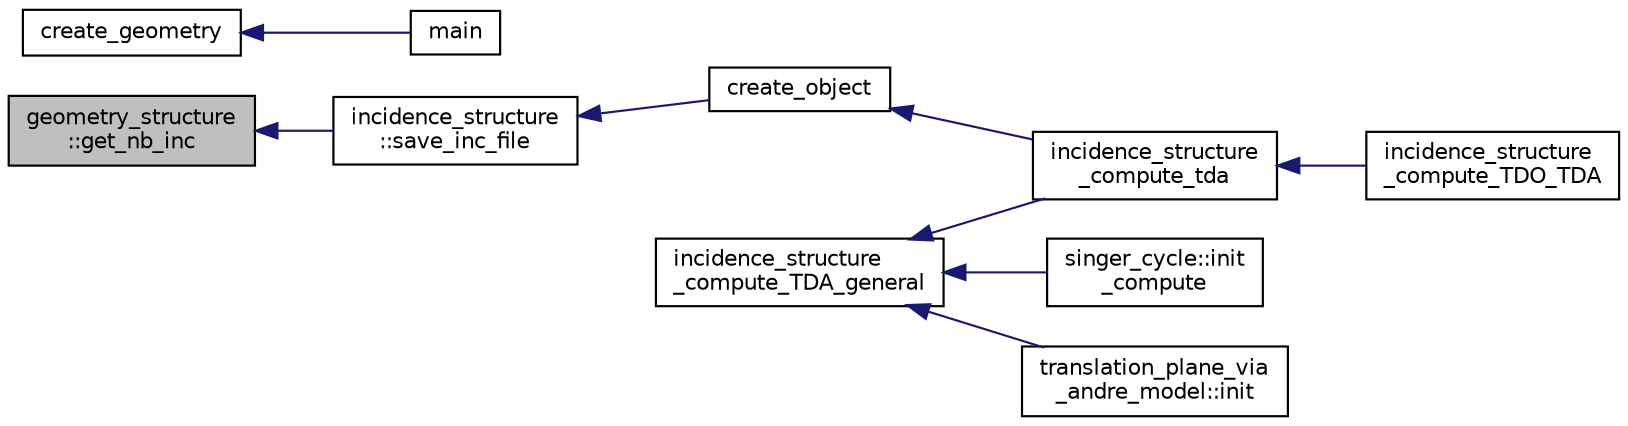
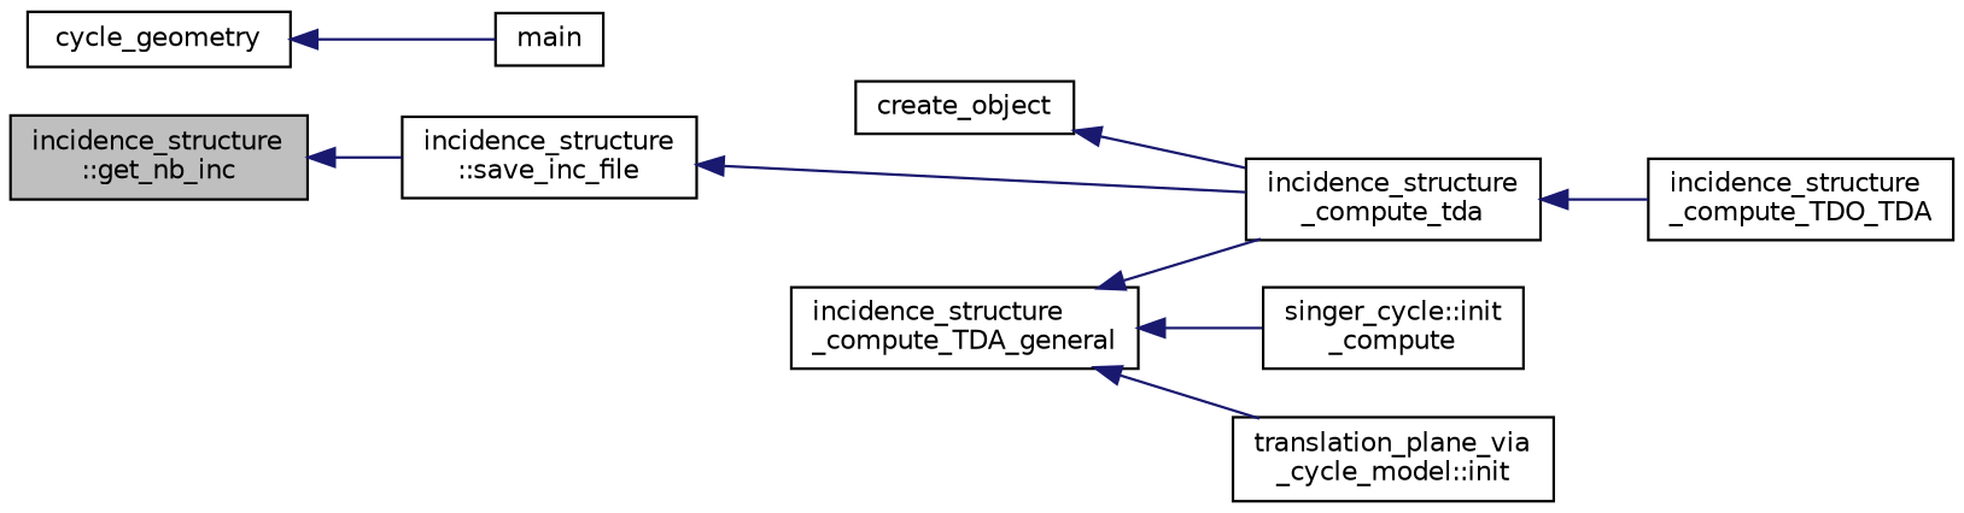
  digraph {
    rankdir=LR
    node [color=black fillcolor=white fontname=Helvetica fontsize=10 shape=record style=filled]
    edge [color=midnightblue dir=back fontname=Helvetica fontsize=10 labelfontname=Helvetica labelfontsize=10 style=solid]
-   n1 [fillcolor=grey75 fontcolor=black height=0.2 label="geometry_structure\l::get_nb_inc" width=0.4]
+   n1 [fillcolor=grey75 fontcolor=black height=0.2 label="incidence_structure\l::get_nb_inc" width=0.4]
    n2 [height=0.2 label="incidence_structure\l::save_inc_file" width=0.4]
    n3 [height=0.2 label=create_object width=0.4]
    n4 [height=0.2 label="incidence_structure\l_compute_tda" width=0.4]
-   n5 [height=0.2 label=create_geometry width=0.4]
+   n5 [height=0.2 label=cycle_geometry width=0.4]
    n6 [height=0.2 label=main width=0.4]
    n7 [height=0.2 label="incidence_structure\l_compute_TDA_general" width=0.4]
    n8 [height=0.2 label="singer_cycle::init\l_compute" width=0.4]
-   n9 [height=0.2 label="translation_plane_via\l_andre_model::init" width=0.4]
+   n9 [height=0.2 label="translation_plane_via\l_cycle_model::init" width=0.4]
    n10 [height=0.2 label="incidence_structure\l_compute_TDO_TDA" width=0.4]
    n1 -> n2
-   n2 -> n3
+   n2 -> n4
    n3 -> n4
    n4 -> n10
    n5 -> n6
    n7 -> n4
    n7 -> n8
    n7 -> n9
  }
